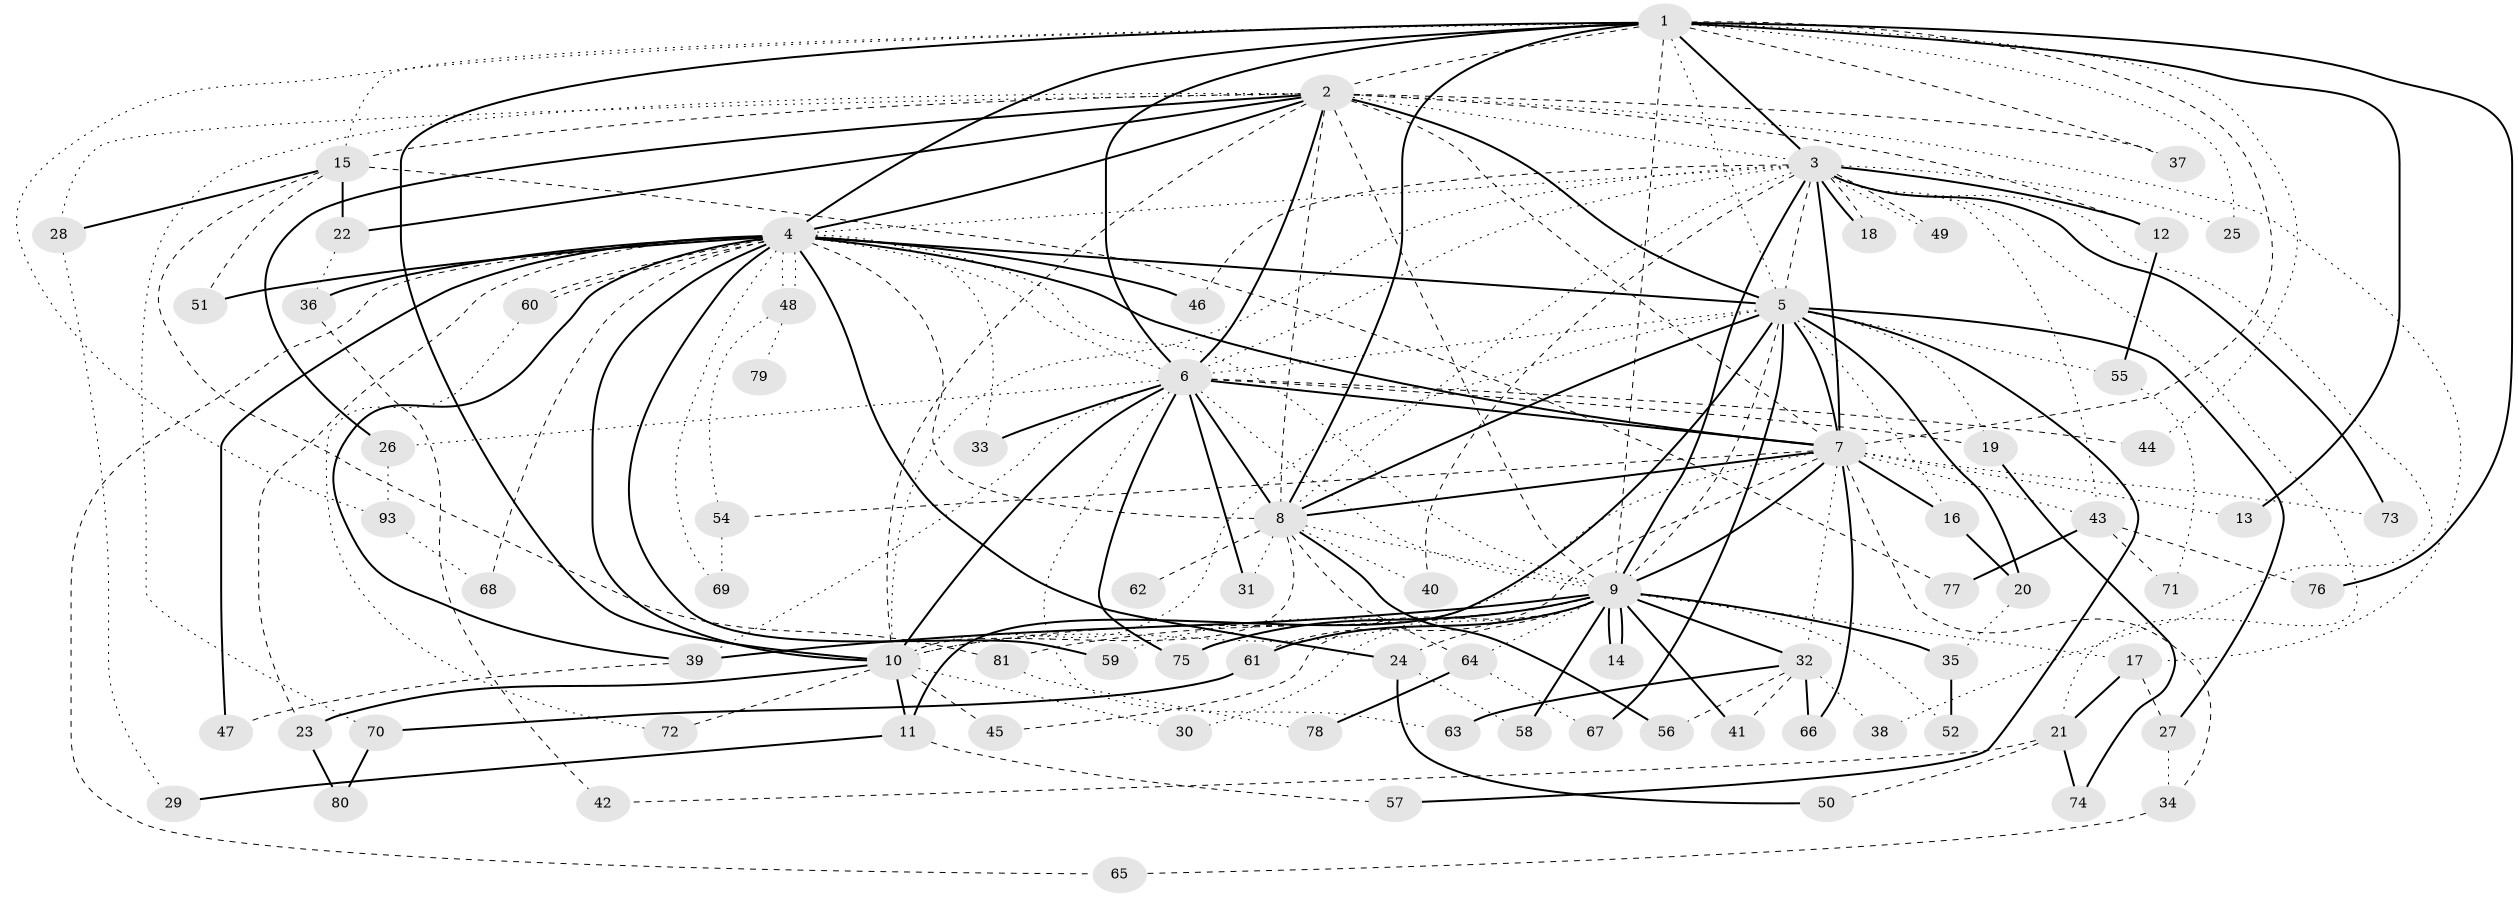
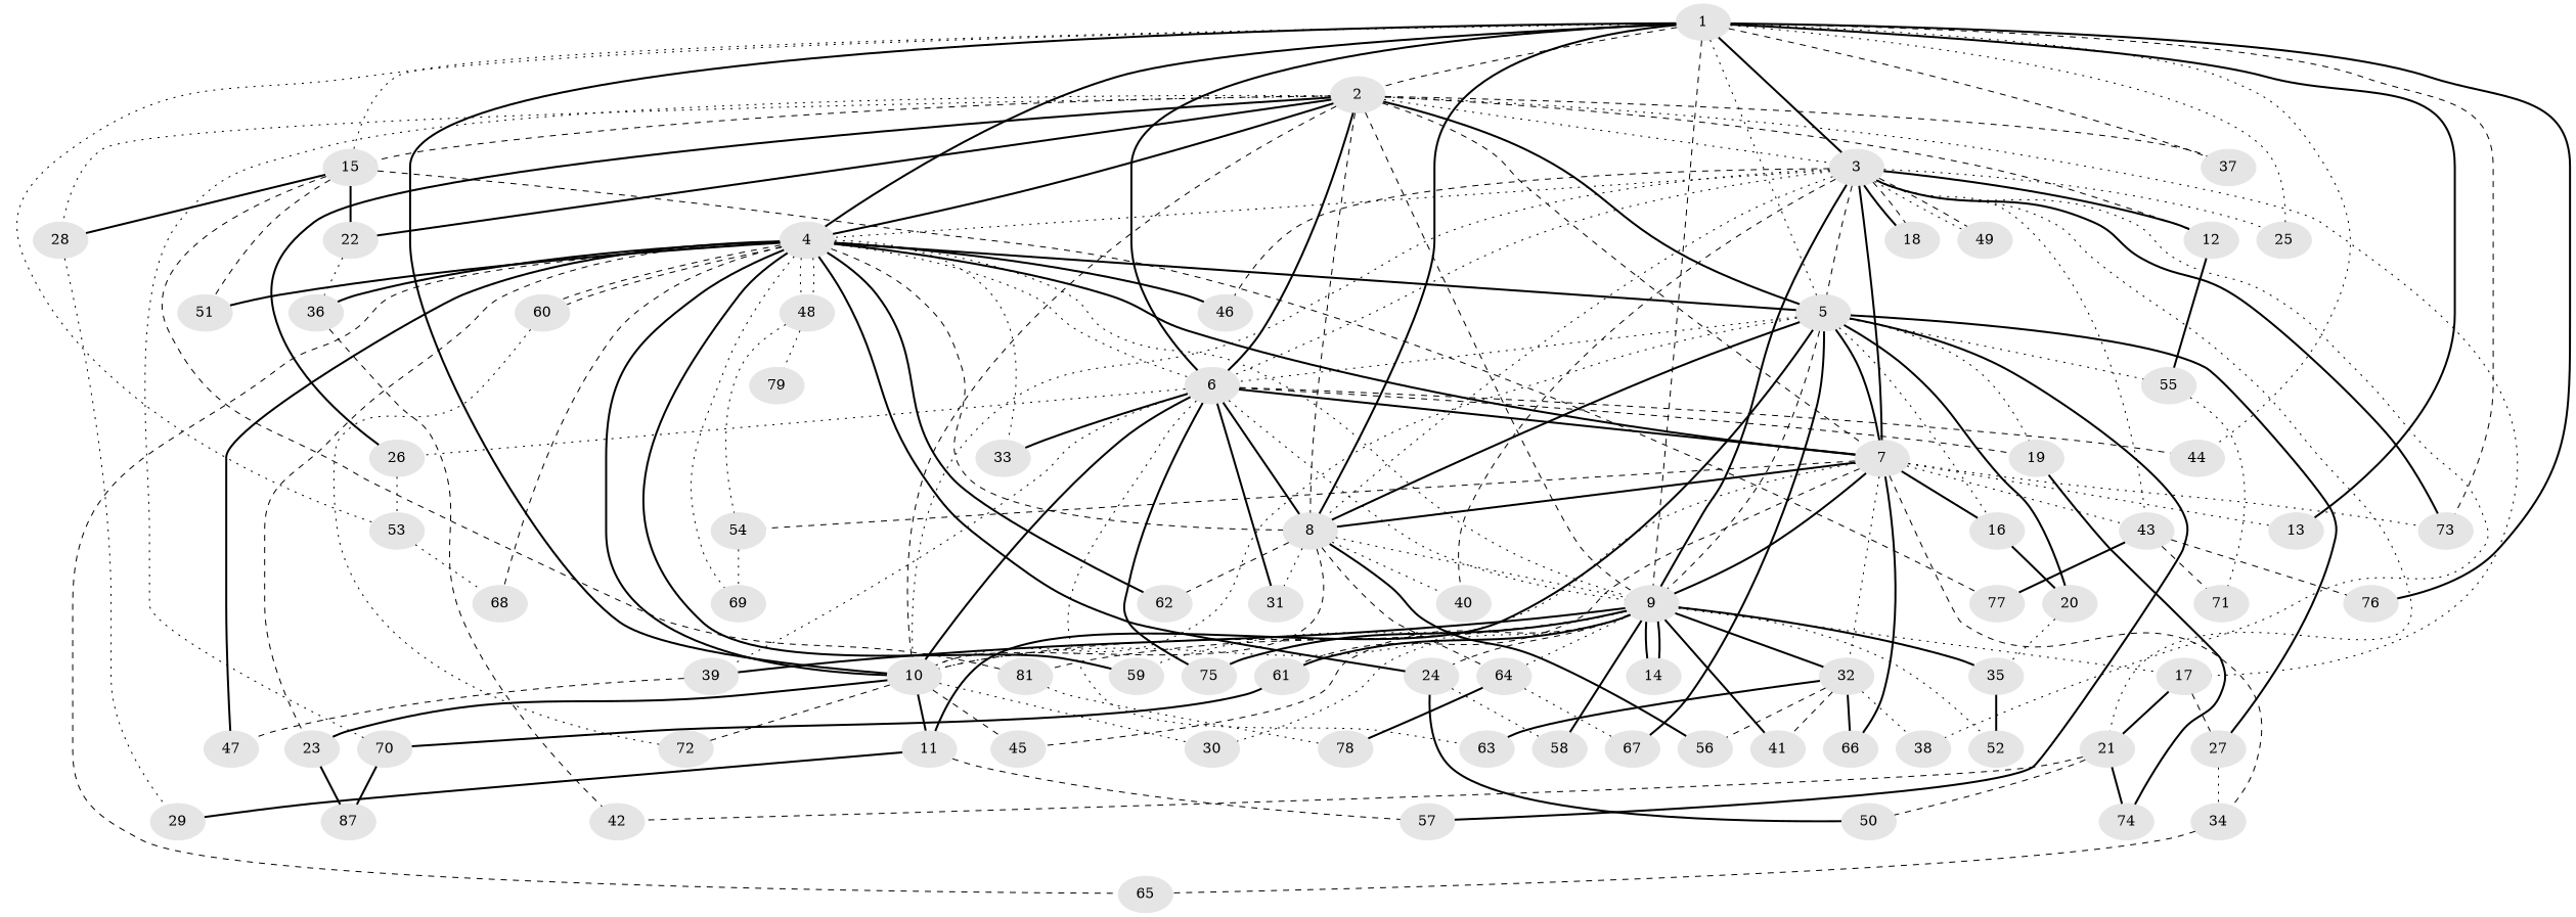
  graph {
    node [color=gray90 style=filled]
    edge [style=bold]
    1
    2
    3
    4
    5
    6
    7
    8
    9
    10
    13
    15
    25
    37
    44
-   53 [label=93]
+   53
    76
    12
    17
    22
    26
    28
    70
    18
    21
    38
    40
    43
    46
    49
    73
    23
    24
    33
    36
    47
    48
    51
    59
    60
    62
    65
    68
    69
    11
    16
    19
    20
    27
    55
    57
    67
    31
    39
    63
    75
    32
    34
    54
    61
    66
    56
    64
    14
    30
    35
    41
    45
    52
    58
    81
    72
    77
    29
-   80
+   80 [label=87]
    74
    42
    50
    71
    79
    78
    1 -- 2 [style=dashed]
    1 -- 3
    1 -- 4
    1 -- 5 [style=dotted]
    1 -- 6
-   1 -- 7 [style=dashed]
+   1 -- 73 [style=dashed]
    1 -- 8
    1 -- 9 [style=dashed]
    1 -- 10
    1 -- 13
    1 -- 15 [style=dotted]
    1 -- 25 [style=dotted]
    1 -- 37 [style=dashed]
    1 -- 44 [style=dotted]
    1 -- 53 [style=dotted]
    1 -- 76
    2 -- 3 [style=dotted]
    2 -- 4
    2 -- 5
    2 -- 6
    2 -- 7 [style=dashed]
    2 -- 8 [style=dashed]
    2 -- 9 [style=dashed]
    2 -- 10 [style=dashed]
    2 -- 15 [style=dashed]
    2 -- 37 [style=dashed]
    2 -- 12 [style=dashed]
    2 -- 17 [style=dotted]
    2 -- 22
    2 -- 26
    2 -- 28 [style=dotted]
    2 -- 70 [style=dotted]
    3 -- 4 [style=dotted]
    3 -- 5 [style=dashed]
    3 -- 6 [style=dotted]
    3 -- 7
    3 -- 8 [style=dotted]
    3 -- 9
    3 -- 10 [style=dotted]
    3 -- 25 [style=dotted]
    3 -- 12
    3 -- 18
    3 -- 18 [style=dashed]
    3 -- 21 [style=dotted]
    3 -- 38 [style=dotted]
    3 -- 40 [style=dashed]
    3 -- 43 [style=dotted]
    3 -- 46 [style=dashed]
    3 -- 49 [style=dotted]
    3 -- 49 [style=dashed]
    3 -- 73
    4 -- 5
    4 -- 6 [style=dotted]
    4 -- 7
    4 -- 8 [style=dashed]
    4 -- 9 [style=dotted]
    4 -- 10
    4 -- 46
    4 -- 23 [style=dashed]
    4 -- 24
    4 -- 33 [style=dotted]
    4 -- 36
    4 -- 47
    4 -- 48 [style=dotted]
    4 -- 48 [style=dotted]
    4 -- 51
    4 -- 59
    4 -- 60 [style=dashed]
    4 -- 60 [style=dashed]
-   4 -- 39
+   4 -- 62
    4 -- 65 [style=dashed]
    4 -- 68 [style=dashed]
    4 -- 69 [style=dotted]
    5 -- 6 [style=dotted]
    5 -- 7
    5 -- 8
    5 -- 9 [style=dashed]
    5 -- 10 [style=dotted]
    5 -- 11
    5 -- 16 [style=dotted]
    5 -- 19 [style=dotted]
    5 -- 20
    5 -- 27
    5 -- 55 [style=dotted]
    5 -- 57
    5 -- 67
    6 -- 7
    6 -- 8
    6 -- 9 [style=dotted]
    6 -- 10
    6 -- 44 [style=dashed]
    6 -- 26 [style=dotted]
    6 -- 33
    6 -- 19 [style=dashed]
    6 -- 31
    6 -- 39 [style=dotted]
    6 -- 63 [style=dotted]
    6 -- 75
    7 -- 8
    7 -- 9
    7 -- 10 [style=dotted]
    7 -- 13 [style=dotted]
    7 -- 43 [style=dotted]
    7 -- 73 [style=dotted]
    7 -- 16
    7 -- 32 [style=dotted]
    7 -- 34 [style=dashed]
    7 -- 54 [style=dashed]
    7 -- 61 [style=dashed]
    7 -- 66
    8 -- 9 [style=dotted]
    8 -- 10 [style=dashed]
    8 -- 40 [style=dotted]
    8 -- 62 [style=dashed]
    8 -- 31 [style=dotted]
    8 -- 56
    8 -- 64 [style=dashed]
    9 -- 10 [style=dashed]
    9 -- 17 [style=dotted]
    9 -- 24 [style=dashed]
    9 -- 59 [style=dotted]
    9 -- 39
    9 -- 75
    9 -- 32
    9 -- 61
    9 -- 64 [style=dotted]
    9 -- 14
    9 -- 14
    9 -- 30 [style=dotted]
    9 -- 35
    9 -- 41
    9 -- 45 [style=dashed]
    9 -- 52 [style=dotted]
    9 -- 58
    9 -- 81 [style=dashed]
    10 -- 23
    10 -- 11
    10 -- 30 [style=dotted]
    10 -- 45 [style=dashed]
    10 -- 72 [style=dashed]
    15 -- 22
    15 -- 28
    15 -- 51 [style=dashed]
    15 -- 81 [style=dashed]
    15 -- 77 [style=dashed]
    53 -- 68 [style=dotted]
    12 -- 55
    17 -- 21
    17 -- 27 [style=dashed]
    22 -- 36 [style=dotted]
    26 -- 53 [style=dotted]
    28 -- 29 [style=dotted]
    70 -- 80
    21 -- 74
    21 -- 42 [style=dashed]
    21 -- 50 [style=dashed]
    43 -- 76 [style=dashed]
    43 -- 77
    43 -- 71 [style=dashed]
    23 -- 80
    24 -- 58 [style=dotted]
    24 -- 50
    36 -- 42 [style=dashed]
    48 -- 54 [style=dotted]
    48 -- 79 [style=dotted]
    60 -- 72 [style=dotted]
    11 -- 57 [style=dashed]
    11 -- 29
    16 -- 20
    19 -- 74
    20 -- 35 [style=dotted]
    27 -- 34 [style=dotted]
    55 -- 71 [style=dotted]
    39 -- 47 [style=dashed]
    32 -- 38 [style=dotted]
    32 -- 63
    32 -- 66
    32 -- 56 [style=dashed]
    32 -- 41 [style=dashed]
    34 -- 65 [style=dashed]
    54 -- 69 [style=dotted]
    61 -- 70
    64 -- 67 [style=dotted]
    64 -- 78
    35 -- 52
    81 -- 78 [style=dotted]
  }
